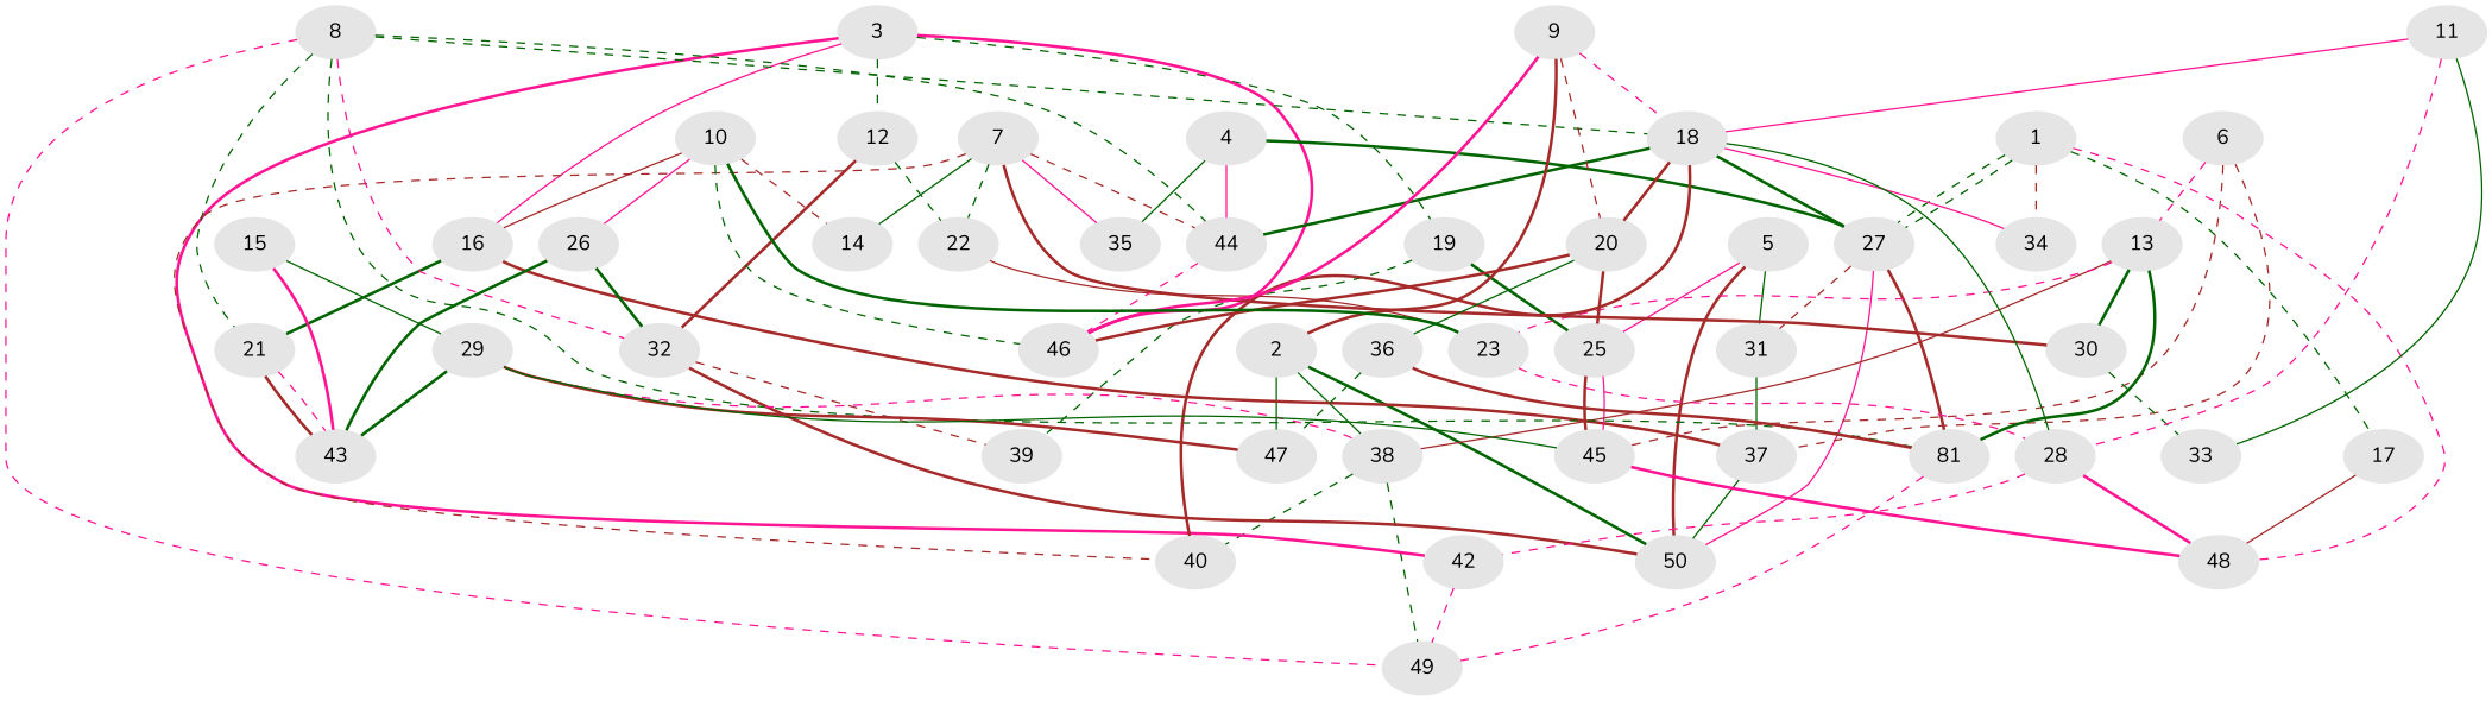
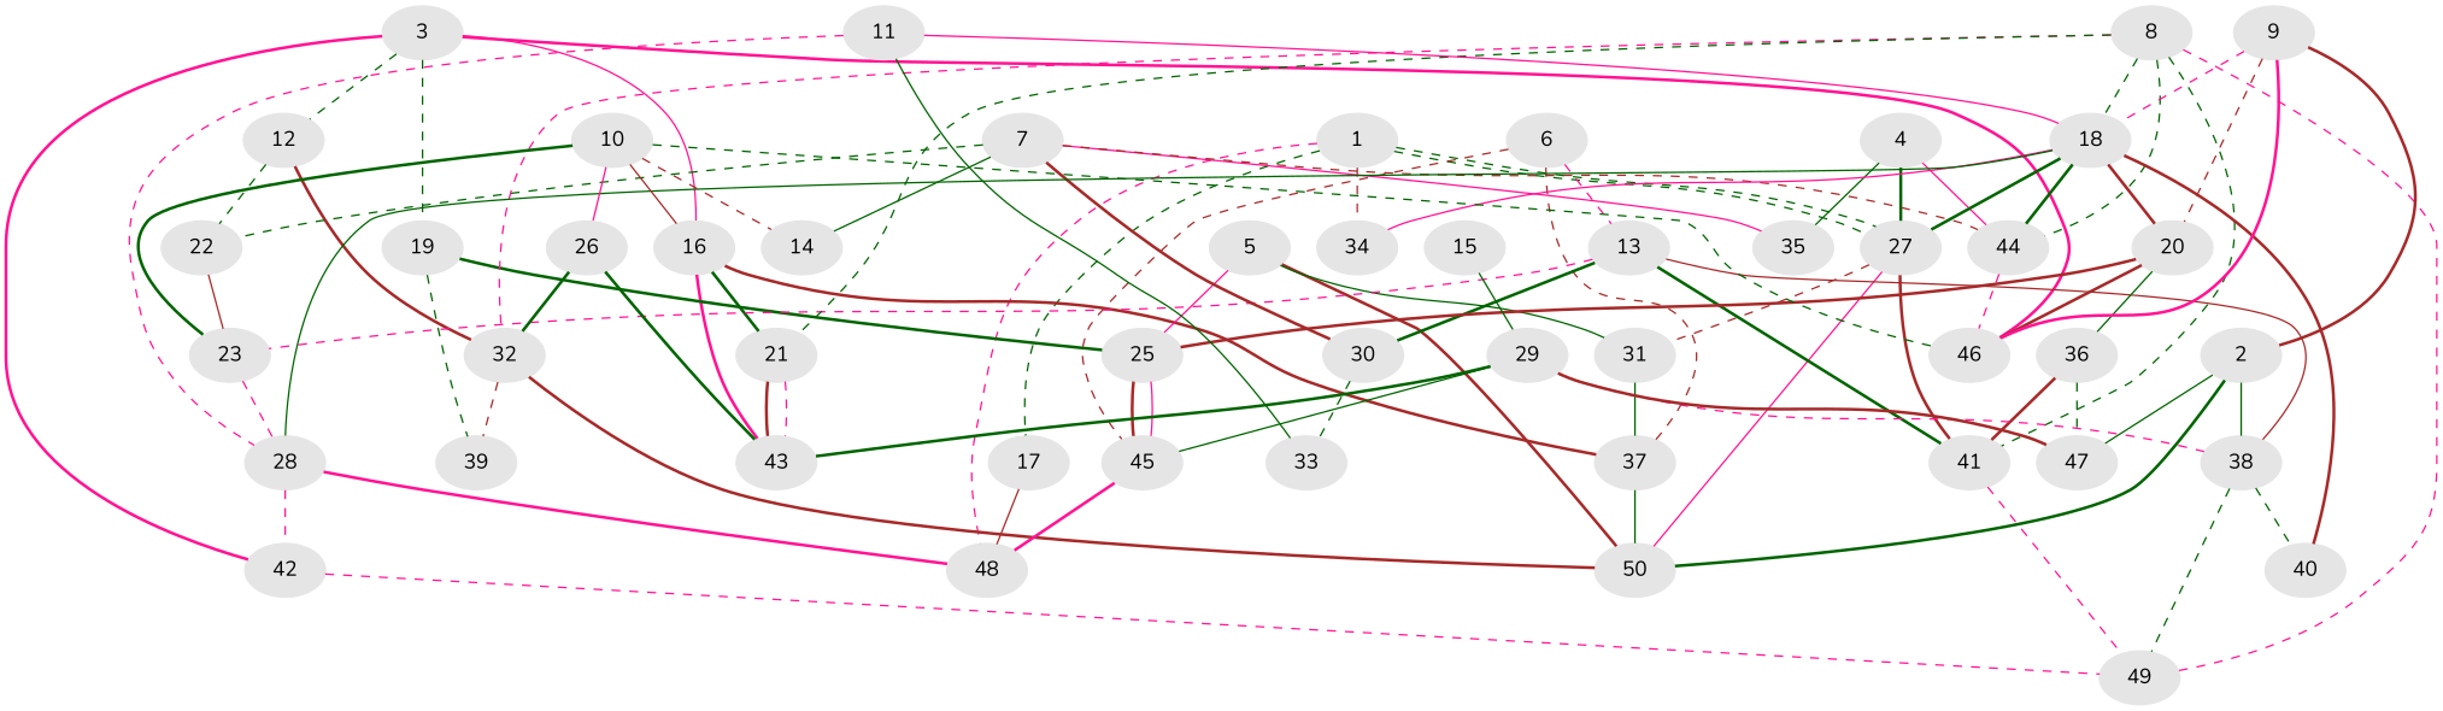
  graph {
    fontname=Nunito
    node [color=gray90 fontname=Nunito style=filled]
    edge [color=darkgreen fontname=Nunito style=dashed]
    1
    17
    27
    34
    48
    50
    31
-   41 [label=81]
+   41
    2
    38
    47
    40
    49
    3
    12
    16
    19
    42
    46
    22
    32
    37
    21
    25
    39
    4
    35
    44
    5
    45
    6
    13
    30
    23
    7
    14
    33
    8
    18
    20
    28
    43
    9
    36
    10
    26
    11
    15
    29
    1 -- 17
    1 -- 27
    1 -- 27
    1 -- 34 [color=brown]
    1 -- 48 [color=deeppink]
    17 -- 48 [color=brown style=solid]
    27 -- 50 [color=deeppink style=solid]
    27 -- 31 [color=brown]
    27 -- 41 [color=brown style=bold]
    31 -- 37 [style=solid]
    41 -- 49 [color=deeppink]
    2 -- 50 [style=bold]
    2 -- 38 [style=solid]
    2 -- 47 [style=solid]
    38 -- 40
    38 -- 49
    3 -- 12
    3 -- 16 [color=deeppink style=solid]
    3 -- 19
    3 -- 42 [color=deeppink style=bold]
    3 -- 46 [color=deeppink style=bold]
    12 -- 22
    12 -- 32 [color=brown style=bold]
    16 -- 37 [color=brown style=bold]
    16 -- 21 [style=bold]
    19 -- 25 [style=bold]
    19 -- 39
    42 -- 49 [color=deeppink]
    22 -- 23 [color=brown style=solid]
    32 -- 50 [color=brown style=bold]
    32 -- 39 [color=brown]
    37 -- 50 [style=solid]
    21 -- 43 [color=brown style=bold]
    21 -- 43 [color=deeppink]
    25 -- 45 [color=brown style=bold]
    25 -- 45 [color=deeppink style=solid]
    4 -- 27 [style=bold]
    4 -- 35 [style=solid]
    4 -- 44 [color=deeppink style=solid]
    44 -- 46 [color=deeppink]
    5 -- 50 [color=brown style=bold]
    5 -- 31 [style=solid]
    5 -- 25 [color=deeppink style=solid]
    45 -- 48 [color=deeppink style=bold]
    6 -- 37 [color=brown]
    6 -- 45 [color=brown]
    6 -- 13 [color=deeppink]
    13 -- 41 [style=bold]
    13 -- 38 [color=brown style=solid]
    13 -- 30 [style=bold]
    13 -- 23 [color=deeppink]
    30 -- 33
    23 -- 28 [color=deeppink]
-   7 -- 40 [color=brown]
    7 -- 22
    7 -- 35 [color=deeppink style=solid]
    7 -- 44 [color=brown]
    7 -- 30 [color=brown style=bold]
    7 -- 14 [style=solid]
    8 -- 41
    8 -- 49 [color=deeppink]
    8 -- 32 [color=deeppink]
    8 -- 21
    8 -- 44
    8 -- 18
    18 -- 27 [style=bold]
    18 -- 34 [color=deeppink style=solid]
    18 -- 40 [color=brown style=bold]
    18 -- 44 [style=bold]
    18 -- 20 [color=brown style=bold]
    18 -- 28 [style=solid]
    20 -- 46 [color=brown style=bold]
    20 -- 25 [color=brown style=bold]
    20 -- 36 [style=solid]
    28 -- 48 [color=deeppink style=bold]
    28 -- 42 [color=deeppink]
    9 -- 2 [color=brown style=bold]
    9 -- 46 [color=deeppink style=bold]
    9 -- 18 [color=deeppink]
    9 -- 20 [color=brown]
    36 -- 41 [color=brown style=bold]
    36 -- 47
    10 -- 16 [color=brown style=solid]
    10 -- 46
    10 -- 23 [style=bold]
    10 -- 14 [color=brown]
    10 -- 26 [color=deeppink style=solid]
    26 -- 32 [style=bold]
    26 -- 43 [style=bold]
    11 -- 33 [style=solid]
    11 -- 18 [color=deeppink style=solid]
    11 -- 28 [color=deeppink]
-   15 -- 43 [color=deeppink style=bold]
+   16 -- 43 [color=deeppink style=bold]
    15 -- 29 [style=solid]
    29 -- 38 [color=deeppink]
    29 -- 47 [color=brown style=bold]
    29 -- 45 [style=solid]
    29 -- 43 [style=bold]
  }
